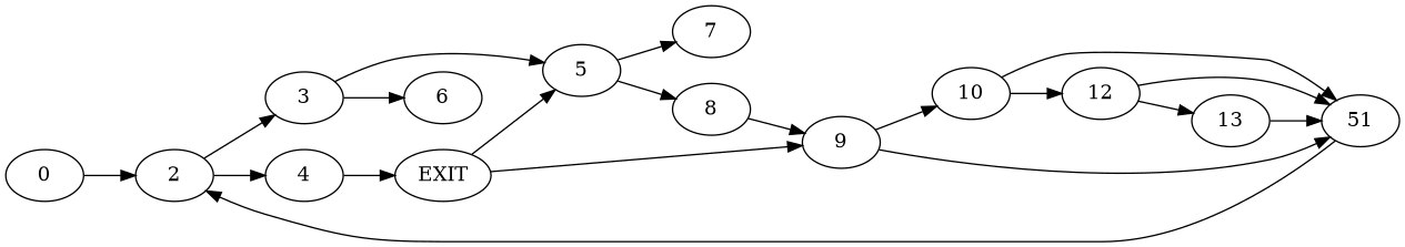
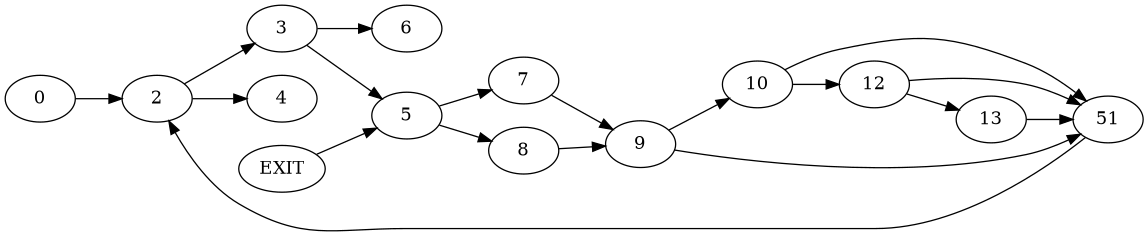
  digraph {
    rankdir=LR
    n1 [label=0]
    2
    n3 [label=EXIT]
    5
    3
    4
    6
    7
    8
    9
    10
    n12 [label=51]
    12
    13
    n1 -> 2
    2 -> 3
    2 -> 4
    n3 -> 5
    5 -> 7
    5 -> 8
    3 -> 5
    3 -> 6
-   4 -> n3
-   n3 -> 9
+   7 -> 9
    8 -> 9
    9 -> 10
    9 -> n12
    10 -> n12
    10 -> 12
    n12 -> 2
    12 -> n12
    12 -> 13
    13 -> n12
  }
